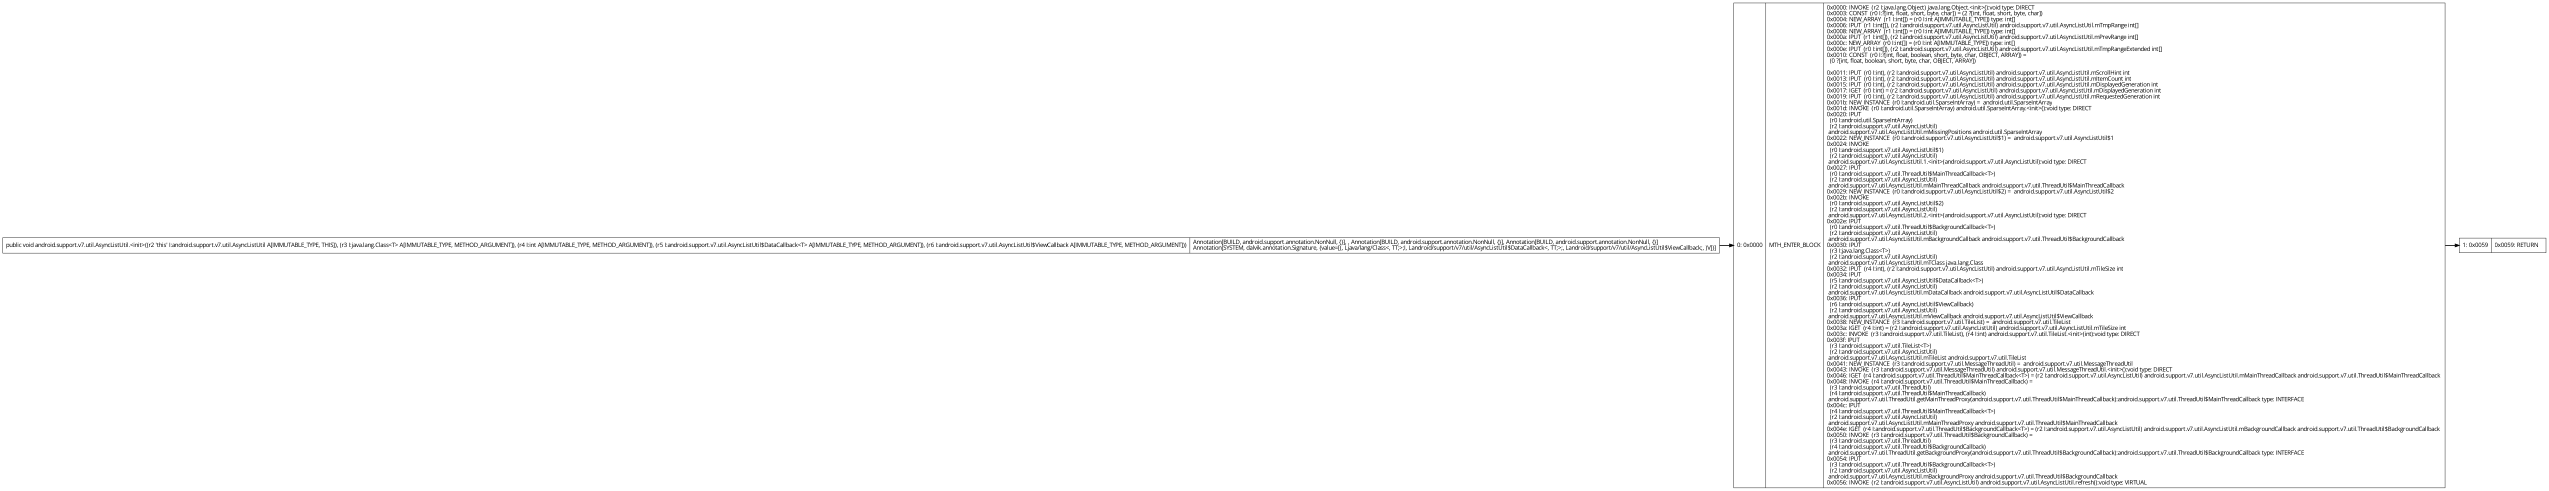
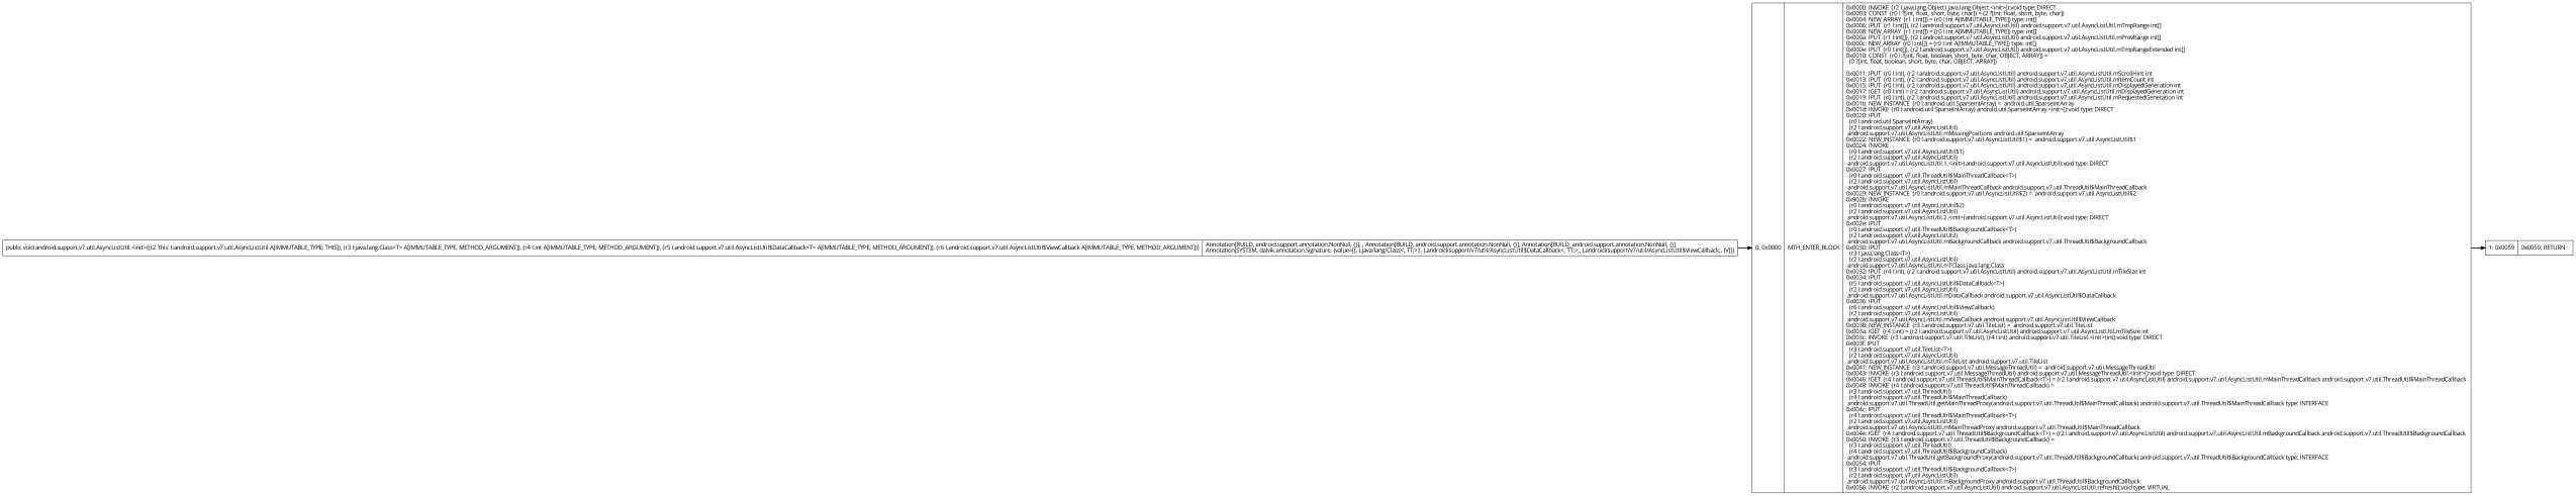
  digraph {
    rankdir=LR
    fontname="Open Sans"
    node [shape=record fontname="Open Sans"]
    edge [style=bold fontname="Open Sans"]
-   n1 [label="{0\:\ 0x0000|MTH_ENTER_BLOCK\l|0x0000: INVOKE  (r2 I:java.lang.Object) java.lang.Object.\<init\>():void type: DIRECT \l0x0003: CONST  (r0 I:?[int, float, short, byte, char]) = (2 ?[int, float, short, byte, char]) \l0x0004: NEW_ARRAY  (r1 I:int[]) = (r0 I:int A[IMMUTABLE_TYPE]) type: int[] \l0x0006: IPUT  (r1 I:int[]), (r2 I:android.support.v7.util.AsyncListUtil) android.support.v7.util.AsyncListUtil.mTmpRange int[] \l0x0008: NEW_ARRAY  (r1 I:int[]) = (r0 I:int A[IMMUTABLE_TYPE]) type: int[] \l0x000a: IPUT  (r1 I:int[]), (r2 I:android.support.v7.util.AsyncListUtil) android.support.v7.util.AsyncListUtil.mPrevRange int[] \l0x000c: NEW_ARRAY  (r0 I:int[]) = (r0 I:int A[IMMUTABLE_TYPE]) type: int[] \l0x000e: IPUT  (r0 I:int[]), (r2 I:android.support.v7.util.AsyncListUtil) android.support.v7.util.AsyncListUtil.mTmpRangeExtended int[] \l0x0010: CONST  (r0 I:?[int, float, boolean, short, byte, char, OBJECT, ARRAY]) = \l  (0 ?[int, float, boolean, short, byte, char, OBJECT, ARRAY])\l \l0x0011: IPUT  (r0 I:int), (r2 I:android.support.v7.util.AsyncListUtil) android.support.v7.util.AsyncListUtil.mScrollHint int \l0x0013: IPUT  (r0 I:int), (r2 I:android.support.v7.util.AsyncListUtil) android.support.v7.util.AsyncListUtil.mItemCount int \l0x0015: IPUT  (r0 I:int), (r2 I:android.support.v7.util.AsyncListUtil) android.support.v7.util.AsyncListUtil.mDisplayedGeneration int \l0x0017: IGET  (r0 I:int) = (r2 I:android.support.v7.util.AsyncListUtil) android.support.v7.util.AsyncListUtil.mDisplayedGeneration int \l0x0019: IPUT  (r0 I:int), (r2 I:android.support.v7.util.AsyncListUtil) android.support.v7.util.AsyncListUtil.mRequestedGeneration int \l0x001b: NEW_INSTANCE  (r0 I:android.util.SparseIntArray) =  android.util.SparseIntArray \l0x001d: INVOKE  (r0 I:android.util.SparseIntArray) android.util.SparseIntArray.\<init\>():void type: DIRECT \l0x0020: IPUT  \l  (r0 I:android.util.SparseIntArray)\l  (r2 I:android.support.v7.util.AsyncListUtil)\l android.support.v7.util.AsyncListUtil.mMissingPositions android.util.SparseIntArray \l0x0022: NEW_INSTANCE  (r0 I:android.support.v7.util.AsyncListUtil$1) =  android.support.v7.util.AsyncListUtil$1 \l0x0024: INVOKE  \l  (r0 I:android.support.v7.util.AsyncListUtil$1)\l  (r2 I:android.support.v7.util.AsyncListUtil)\l android.support.v7.util.AsyncListUtil.1.\<init\>(android.support.v7.util.AsyncListUtil):void type: DIRECT \l0x0027: IPUT  \l  (r0 I:android.support.v7.util.ThreadUtil$MainThreadCallback\<T\>)\l  (r2 I:android.support.v7.util.AsyncListUtil)\l android.support.v7.util.AsyncListUtil.mMainThreadCallback android.support.v7.util.ThreadUtil$MainThreadCallback \l0x0029: NEW_INSTANCE  (r0 I:android.support.v7.util.AsyncListUtil$2) =  android.support.v7.util.AsyncListUtil$2 \l0x002b: INVOKE  \l  (r0 I:android.support.v7.util.AsyncListUtil$2)\l  (r2 I:android.support.v7.util.AsyncListUtil)\l android.support.v7.util.AsyncListUtil.2.\<init\>(android.support.v7.util.AsyncListUtil):void type: DIRECT \l0x002e: IPUT  \l  (r0 I:android.support.v7.util.ThreadUtil$BackgroundCallback\<T\>)\l  (r2 I:android.support.v7.util.AsyncListUtil)\l android.support.v7.util.AsyncListUtil.mBackgroundCallback android.support.v7.util.ThreadUtil$BackgroundCallback \l0x0030: IPUT  \l  (r3 I:java.lang.Class\<T\>)\l  (r2 I:android.support.v7.util.AsyncListUtil)\l android.support.v7.util.AsyncListUtil.mTClass java.lang.Class \l0x0032: IPUT  (r4 I:int), (r2 I:android.support.v7.util.AsyncListUtil) android.support.v7.util.AsyncListUtil.mTileSize int \l0x0034: IPUT  \l  (r5 I:android.support.v7.util.AsyncListUtil$DataCallback\<T\>)\l  (r2 I:android.support.v7.util.AsyncListUtil)\l android.support.v7.util.AsyncListUtil.mDataCallback android.support.v7.util.AsyncListUtil$DataCallback \l0x0036: IPUT  \l  (r6 I:android.support.v7.util.AsyncListUtil$ViewCallback)\l  (r2 I:android.support.v7.util.AsyncListUtil)\l android.support.v7.util.AsyncListUtil.mViewCallback android.support.v7.util.AsyncListUtil$ViewCallback \l0x0038: NEW_INSTANCE  (r3 I:android.support.v7.util.TileList) =  android.support.v7.util.TileList \l0x003a: IGET  (r4 I:int) = (r2 I:android.support.v7.util.AsyncListUtil) android.support.v7.util.AsyncListUtil.mTileSize int \l0x003c: INVOKE  (r3 I:android.support.v7.util.TileList), (r4 I:int) android.support.v7.util.TileList.\<init\>(int):void type: DIRECT \l0x003f: IPUT  \l  (r3 I:android.support.v7.util.TileList\<T\>)\l  (r2 I:android.support.v7.util.AsyncListUtil)\l android.support.v7.util.AsyncListUtil.mTileList android.support.v7.util.TileList \l0x0041: NEW_INSTANCE  (r3 I:android.support.v7.util.MessageThreadUtil) =  android.support.v7.util.MessageThreadUtil \l0x0043: INVOKE  (r3 I:android.support.v7.util.MessageThreadUtil) android.support.v7.util.MessageThreadUtil.\<init\>():void type: DIRECT \l0x0046: IGET  (r4 I:android.support.v7.util.ThreadUtil$MainThreadCallback\<T\>) = (r2 I:android.support.v7.util.AsyncListUtil) android.support.v7.util.AsyncListUtil.mMainThreadCallback android.support.v7.util.ThreadUtil$MainThreadCallback \l0x0048: INVOKE  (r4 I:android.support.v7.util.ThreadUtil$MainThreadCallback) = \l  (r3 I:android.support.v7.util.ThreadUtil)\l  (r4 I:android.support.v7.util.ThreadUtil$MainThreadCallback)\l android.support.v7.util.ThreadUtil.getMainThreadProxy(android.support.v7.util.ThreadUtil$MainThreadCallback):android.support.v7.util.ThreadUtil$MainThreadCallback type: INTERFACE \l0x004c: IPUT  \l  (r4 I:android.support.v7.util.ThreadUtil$MainThreadCallback\<T\>)\l  (r2 I:android.support.v7.util.AsyncListUtil)\l android.support.v7.util.AsyncListUtil.mMainThreadProxy android.support.v7.util.ThreadUtil$MainThreadCallback \l0x004e: IGET  (r4 I:android.support.v7.util.ThreadUtil$BackgroundCallback\<T\>) = (r2 I:android.support.v7.util.AsyncListUtil) android.support.v7.util.AsyncListUtil.mBackgroundCallback android.support.v7.util.ThreadUtil$BackgroundCallback \l0x0050: INVOKE  (r3 I:android.support.v7.util.ThreadUtil$BackgroundCallback) = \l  (r3 I:android.support.v7.util.ThreadUtil)\l  (r4 I:android.support.v7.util.ThreadUtil$BackgroundCallback)\l android.support.v7.util.ThreadUtil.getBackgroundProxy(android.support.v7.util.ThreadUtil$BackgroundCallback):android.support.v7.util.ThreadUtil$BackgroundCallback type: INTERFACE \l0x0054: IPUT  \l  (r3 I:android.support.v7.util.ThreadUtil$BackgroundCallback\<T\>)\l  (r2 I:android.support.v7.util.AsyncListUtil)\l android.support.v7.util.AsyncListUtil.mBackgroundProxy android.support.v7.util.ThreadUtil$BackgroundCallback \l0x0056: INVOKE  (r2 I:android.support.v7.util.AsyncListUtil) android.support.v7.util.AsyncListUtil.refresh():void type: VIRTUAL \l}"]
+   n1 [label="{0\:\ 0x0000|MTH_ENTER_BLOCK\l|0x0000: INVOKE  (r2 I:java.lang.Object) java.lang.Object.\<init\>():void type: DIRECT \l0x0003: CONST  (r0 I:?[int, float, short, byte, char]) = (2 ?[int, float, short, byte, char]) \l0x0004: NEW_ARRAY  (r1 I:int[]) = (r0 I:int A[IMMUTABLE_TYPE]) type: int[] \l0x0006: IPUT  (r1 I:int[]), (r2 I:android.support.v7.util.AsyncListUtil) android.support.v7.util.AsyncListUtil.mTmpRange int[] \l0x0008: NEW_ARRAY  (r1 I:int[]) = (r0 I:int A[IMMUTABLE_TYPE]) type: int[] \l0x000a: IPUT  (r1 I:int[]), (r2 I:android.support.v7.util.AsyncListUtil) android.support.v7.util.AsyncListUtil.mPrevRange int[] \l0x000c: NEW_ARRAY  (r0 I:int[]) = (r0 I:int A[IMMUTABLE_TYPE]) type: int[] \l0x000e: IPUT  (r0 I:int[]), (r2 I:android.support.v7.util.AsyncListUtil) android.support.v7.util.AsyncListUtil.mTmpRangeExtended int[] \l0x0010: CONST  (r0 I:?[int, float, boolean, short, byte, char, OBJECT, ARRAY]) = \l  (0 ?[int, float, boolean, short, byte, char, OBJECT, ARRAY])\l \l0x0011: IPUT  (r0 I:int), (r2 I:android.support.v7.util.AsyncListUtil) android.support.v7.util.AsyncListUtil.mScrollHint int \l0x0013: IPUT  (r0 I:int), (r2 I:android.support.v7.util.AsyncListUtil) android.support.v7.util.AsyncListUtil.mItemCount int \l0x0015: IPUT  (r0 I:int), (r2 I:android.support.v7.util.AsyncListUtil) android.support.v7.util.AsyncListUtil.mDisplayedGeneration int \l0x0017: IGET  (r0 I:int) = (r2 I:android.support.v7.util.AsyncListUtil) android.support.v7.util.AsyncListUtil.mDisplayedGeneration int \l0x0019: IPUT  (r0 I:int), (r2 I:android.support.v7.util.AsyncListUtil) android.support.v7.util.AsyncListUtil.mRequestedGeneration int \l0x001b: NEW_INSTANCE  (r0 I:android.util.SparseIntArray) =  android.util.SparseIntArray \l0x001d: INVOKE  (r0 I:android.util.SparseIntArray) android.util.SparseIntArray.\<init\>():void type: DIRECT \l0x0020: IPUT  \l  (r0 I:android.util.SparseIntArray)\l  (r2 I:android.support.v7.util.AsyncListUtil)\l android.support.v7.util.AsyncListUtil.mMissingPositions android.util.SparseIntArray \l0x0022: NEW_INSTANCE  (r0 I:android.support.v7.util.AsyncListUtil$1) =  android.support.v7.util.AsyncListUtil$1 \l0x0024: INVOKE  \l  (r0 I:android.support.v7.util.AsyncListUtil$1)\l  (r2 I:android.support.v7.util.AsyncListUtil)\l android.support.v7.util.AsyncListUtil.1.\<init\>(android.support.v7.util.AsyncListUtil):void type: DIRECT \l0x0027: IPUT  \l  (r0 I:android.support.v7.util.ThreadUtil$MainThreadCallback\<T\>)\l  (r2 I:android.support.v7.util.AsyncListUtil)\l android.support.v7.util.AsyncListUtil.mMainThreadCallback android.support.v7.util.ThreadUtil$MainThreadCallback \l0x0029: NEW_INSTANCE  (r0 I:android.support.v7.util.AsyncListUtil$2) =  android.support.v7.util.AsyncListUtil$2 \l0x902b: INVOKE  \l  (r0 I:android.support.v7.util.AsyncListUtil$2)\l  (r2 I:android.support.v7.util.AsyncListUtil)\l android.support.v7.util.AsyncListUtil.2.\<init\>(android.support.v7.util.AsyncListUtil):void type: DIRECT \l0x002e: IPUT  \l  (r0 I:android.support.v7.util.ThreadUtil$BackgroundCallback\<T\>)\l  (r2 I:android.support.v7.util.AsyncListUtil)\l android.support.v7.util.AsyncListUtil.mBackgroundCallback android.support.v7.util.ThreadUtil$BackgroundCallback \l0x0030: IPUT  \l  (r3 I:java.lang.Class\<T\>)\l  (r2 I:android.support.v7.util.AsyncListUtil)\l android.support.v7.util.AsyncListUtil.mTClass java.lang.Class \l0x0032: IPUT  (r4 I:int), (r2 I:android.support.v7.util.AsyncListUtil) android.support.v7.util.AsyncListUtil.mTileSize int \l0x0034: IPUT  \l  (r5 I:android.support.v7.util.AsyncListUtil$DataCallback\<T\>)\l  (r2 I:android.support.v7.util.AsyncListUtil)\l android.support.v7.util.AsyncListUtil.mDataCallback android.support.v7.util.AsyncListUtil$DataCallback \l0x0036: IPUT  \l  (r6 I:android.support.v7.util.AsyncListUtil$ViewCallback)\l  (r2 I:android.support.v7.util.AsyncListUtil)\l android.support.v7.util.AsyncListUtil.mViewCallback android.support.v7.util.AsyncListUtil$ViewCallback \l0x0038: NEW_INSTANCE  (r3 I:android.support.v7.util.TileList) =  android.support.v7.util.TileList \l0x003a: IGET  (r4 I:int) = (r2 I:android.support.v7.util.AsyncListUtil) android.support.v7.util.AsyncListUtil.mTileSize int \l0x003c: INVOKE  (r3 I:android.support.v7.util.TileList), (r4 I:int) android.support.v7.util.TileList.\<init\>(int):void type: DIRECT \l0x003f: IPUT  \l  (r3 I:android.support.v7.util.TileList\<T\>)\l  (r2 I:android.support.v7.util.AsyncListUtil)\l android.support.v7.util.AsyncListUtil.mTileList android.support.v7.util.TileList \l0x0041: NEW_INSTANCE  (r3 I:android.support.v7.util.MessageThreadUtil) =  android.support.v7.util.MessageThreadUtil \l0x0043: INVOKE  (r3 I:android.support.v7.util.MessageThreadUtil) android.support.v7.util.MessageThreadUtil.\<init\>():void type: DIRECT \l0x0046: IGET  (r4 I:android.support.v7.util.ThreadUtil$MainThreadCallback\<T\>) = (r2 I:android.support.v7.util.AsyncListUtil) android.support.v7.util.AsyncListUtil.mMainThreadCallback android.support.v7.util.ThreadUtil$MainThreadCallback \l0x0048: INVOKE  (r4 I:android.support.v7.util.ThreadUtil$MainThreadCallback) = \l  (r3 I:android.support.v7.util.ThreadUtil)\l  (r4 I:android.support.v7.util.ThreadUtil$MainThreadCallback)\l android.support.v7.util.ThreadUtil.getMainThreadProxy(android.support.v7.util.ThreadUtil$MainThreadCallback):android.support.v7.util.ThreadUtil$MainThreadCallback type: INTERFACE \l0x004c: IPUT  \l  (r4 I:android.support.v7.util.ThreadUtil$MainThreadCallback\<T\>)\l  (r2 I:android.support.v7.util.AsyncListUtil)\l android.support.v7.util.AsyncListUtil.mMainThreadProxy android.support.v7.util.ThreadUtil$MainThreadCallback \l0x004e: IGET  (r4 I:android.support.v7.util.ThreadUtil$BackgroundCallback\<T\>) = (r2 I:android.support.v7.util.AsyncListUtil) android.support.v7.util.AsyncListUtil.mBackgroundCallback android.support.v7.util.ThreadUtil$BackgroundCallback \l0x0050: INVOKE  (r3 I:android.support.v7.util.ThreadUtil$BackgroundCallback) = \l  (r3 I:android.support.v7.util.ThreadUtil)\l  (r4 I:android.support.v7.util.ThreadUtil$BackgroundCallback)\l android.support.v7.util.ThreadUtil.getBackgroundProxy(android.support.v7.util.ThreadUtil$BackgroundCallback):android.support.v7.util.ThreadUtil$BackgroundCallback type: INTERFACE \l0x0054: IPUT  \l  (r3 I:android.support.v7.util.ThreadUtil$BackgroundCallback\<T\>)\l  (r2 I:android.support.v7.util.AsyncListUtil)\l android.support.v7.util.AsyncListUtil.mBackgroundProxy android.support.v7.util.ThreadUtil$BackgroundCallback \l0x0056: INVOKE  (r2 I:android.support.v7.util.AsyncListUtil) android.support.v7.util.AsyncListUtil.refresh():void type: VIRTUAL \l}"]
    n2 [label="{1\:\ 0x0059|0x0059: RETURN   \l}"]
    n3 [label="{public void android.support.v7.util.AsyncListUtil.\<init\>((r2 'this' I:android.support.v7.util.AsyncListUtil A[IMMUTABLE_TYPE, THIS]), (r3 I:java.lang.Class\<T\> A[IMMUTABLE_TYPE, METHOD_ARGUMENT]), (r4 I:int A[IMMUTABLE_TYPE, METHOD_ARGUMENT]), (r5 I:android.support.v7.util.AsyncListUtil$DataCallback\<T\> A[IMMUTABLE_TYPE, METHOD_ARGUMENT]), (r6 I:android.support.v7.util.AsyncListUtil$ViewCallback A[IMMUTABLE_TYPE, METHOD_ARGUMENT]))  | Annotation[BUILD, android.support.annotation.NonNull, \{\}], , Annotation[BUILD, android.support.annotation.NonNull, \{\}], Annotation[BUILD, android.support.annotation.NonNull, \{\}]\lAnnotation[SYSTEM, dalvik.annotation.Signature, \{value=[(, Ljava\/lang\/Class\<, TT;\>;I, Landroid\/support\/v7\/util\/AsyncListUtil$DataCallback\<, TT;\>;, Landroid\/support\/v7\/util\/AsyncListUtil$ViewCallback;, )V]\}]\l}"]
    n1 -> n2
    n3 -> n1
  }
